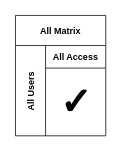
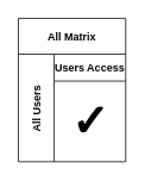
  <mxCell id="0" />
  <mxCell id="1" parent="0" />
  <mxCell id="2" value="All Matrix" style="shape=table;childLayout=tableLayout;startSize=40;collapsible=0;recursiveResize=0;expand=0;fontStyle=1;columnLines=1;" vertex="1" parent="1"><mxGeometry x="20" y="20" width="120" height="160" as="geometry" /></mxCell>
  <mxCell id="3" value="All Users" style="shape=tableRow;horizontal=0;startSize=40;swimlaneHead=0;swimlaneBody=0;top=0;left=0;bottom=0;right=0;dropTarget=0;fillColor=none;collapsible=0;recursiveResize=0;expand=0;fontStyle=1;" vertex="1" parent="2"><mxGeometry y="40" width="120" height="120" as="geometry" /></mxCell>
- <mxCell id="4" value="All Access" style="swimlane;swimlaneHead=0;swimlaneBody=0;fontStyle=0;connectable=0;fillColor=none;startSize=30;collapsible=0;recursiveResize=0;expand=0;fontStyle=1;" vertex="1" parent="3"><mxGeometry x="40" width="80" height="120" as="geometry"><mxRectangle width="80" height="120" as="alternateBounds" /></mxGeometry></mxCell>
+ <mxCell id="4" value="Users Access" style="swimlane;swimlaneHead=0;swimlaneBody=0;fontStyle=0;connectable=0;fillColor=none;startSize=30;collapsible=0;recursiveResize=0;expand=0;fontStyle=1;" vertex="1" parent="3"><mxGeometry x="40" width="80" height="120" as="geometry"><mxRectangle width="80" height="120" as="alternateBounds" /></mxGeometry></mxCell>
  <mxCell id="5" value="✓" style="text;strokeColor=none;fillColor=none;fontSize=50;fontStyle=1;verticalAlign=middle;align=center;html=1;" vertex="1" parent="4"><mxGeometry y="30" width="80" height="90" as="geometry" /></mxCell>
